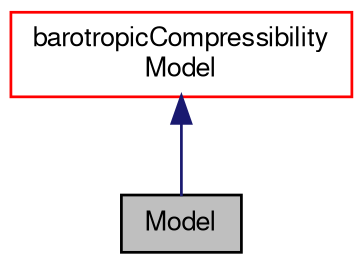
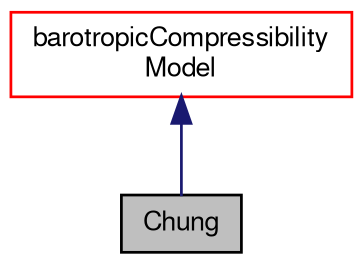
  digraph {
    node [fontname=FreeSans fontsize=10 shape=record]
-   n1 [color=black fillcolor=grey75 fontcolor=black height=0.2 label=Model style=filled width=0.4]
+   n1 [color=black fillcolor=grey75 fontcolor=black height=0.2 label=Chung style=filled width=0.4]
    n2 [color=red height=0.2 label="barotropicCompressibility\lModel" width=0.4]
    n2 -> n1 [color=midnightblue dir=back fontname=FreeSans fontsize=10 labelfontname=FreeSans labelfontsize=10 style=solid]
  }
